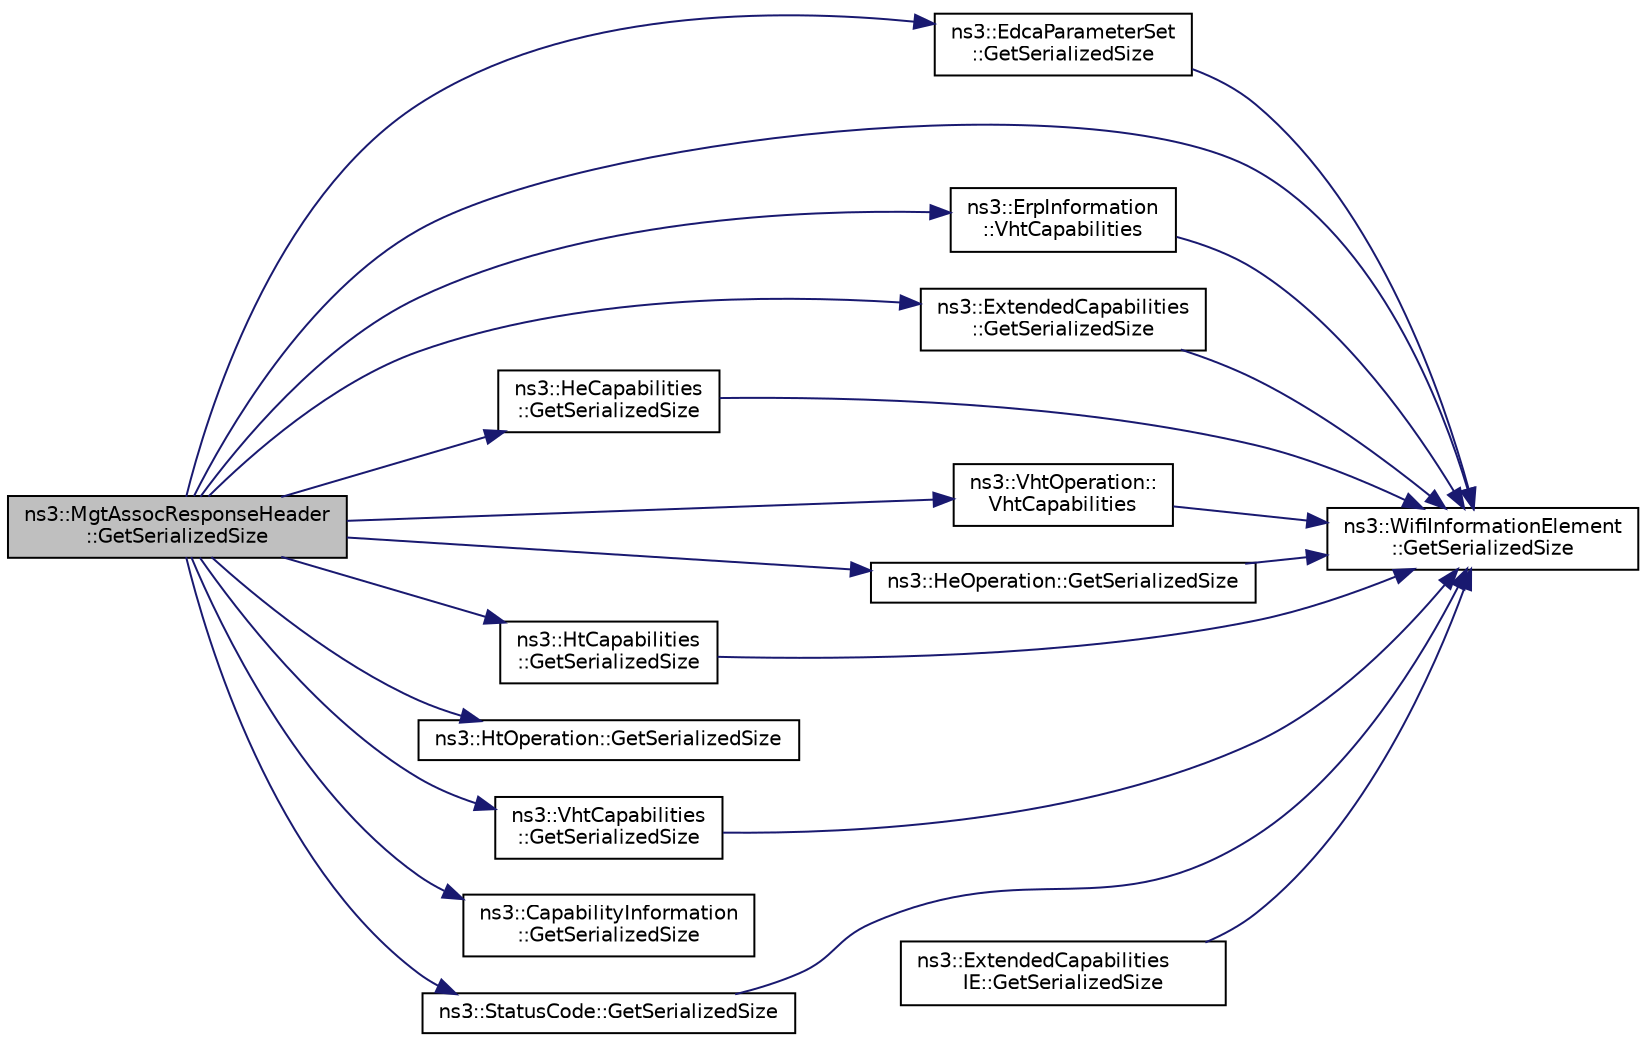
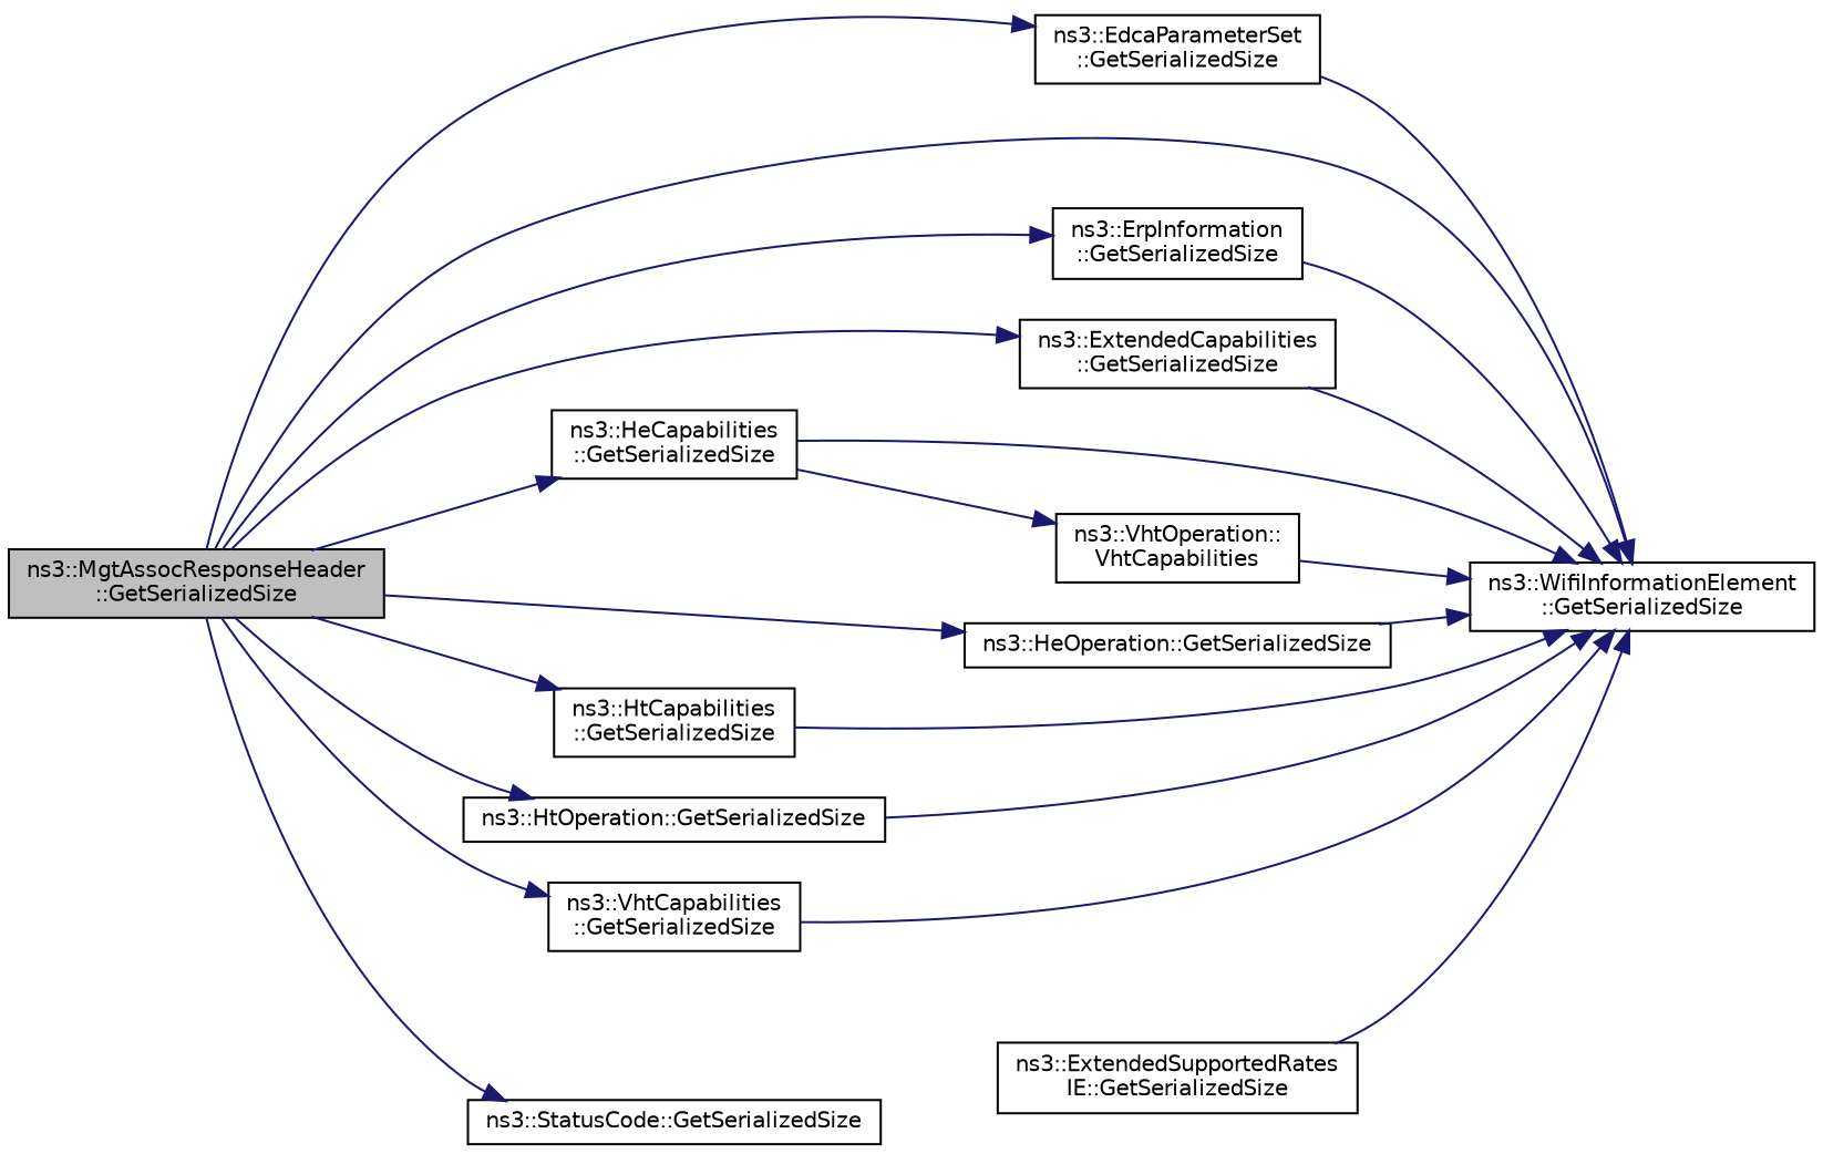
  digraph {
    rankdir=LR
    node [color=black fillcolor=white fontname=Helvetica fontsize=10 shape=record style=filled]
    edge [color=midnightblue fontname=Helvetica fontsize=10 labelfontname=Helvetica labelfontsize=10 style=solid]
    n1 [fillcolor=grey75 fontcolor=black height=0.2 label="ns3::MgtAssocResponseHeader\l::GetSerializedSize" width=0.4]
    n2 [height=0.2 label="ns3::EdcaParameterSet\l::GetSerializedSize" width=0.4]
    n3 [height=0.2 label="ns3::WifiInformationElement\l::GetSerializedSize" width=0.4]
-   n4 [height=0.2 label="ns3::ErpInformation\l::VhtCapabilities" width=0.4]
+   n4 [height=0.2 label="ns3::ErpInformation\l::GetSerializedSize" width=0.4]
    n5 [height=0.2 label="ns3::ExtendedCapabilities\l::GetSerializedSize" width=0.4]
    n6 [height=0.2 label="ns3::HeCapabilities\l::GetSerializedSize" width=0.4]
    n7 [height=0.2 label="ns3::HeOperation::GetSerializedSize" width=0.4]
    n8 [height=0.2 label="ns3::HtCapabilities\l::GetSerializedSize" width=0.4]
    n9 [height=0.2 label="ns3::HtOperation::GetSerializedSize" width=0.4]
    n10 [height=0.2 label="ns3::VhtCapabilities\l::GetSerializedSize" width=0.4]
    n11 [height=0.2 label="ns3::VhtOperation::\lVhtCapabilities" width=0.4]
-   n12 [height=0.2 label="ns3::CapabilityInformation\l::GetSerializedSize" width=0.4]
    n13 [height=0.2 label="ns3::StatusCode::GetSerializedSize" width=0.4]
-   n14 [height=0.2 label="ns3::ExtendedCapabilities\lIE::GetSerializedSize" width=0.4]
+   n14 [height=0.2 label="ns3::ExtendedSupportedRates\lIE::GetSerializedSize" width=0.4]
    n1 -> n2
    n1 -> n3
    n1 -> n4
    n1 -> n5
    n1 -> n6
    n1 -> n7
    n1 -> n8
    n1 -> n9
    n1 -> n10
-   n1 -> n11
-   n1 -> n12
+   n6 -> n11
    n1 -> n13
    n2 -> n3
    n4 -> n3
    n5 -> n3
    n6 -> n3
    n7 -> n3
    n8 -> n3
-   n13 -> n3
+   n9 -> n3
    n10 -> n3
    n11 -> n3
    n14 -> n3
  }
